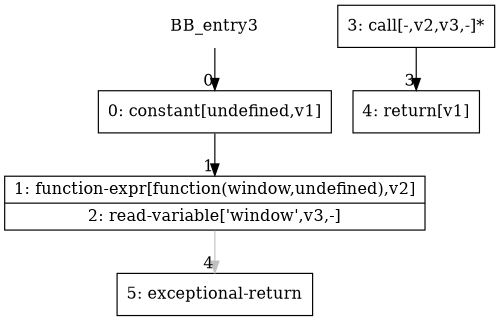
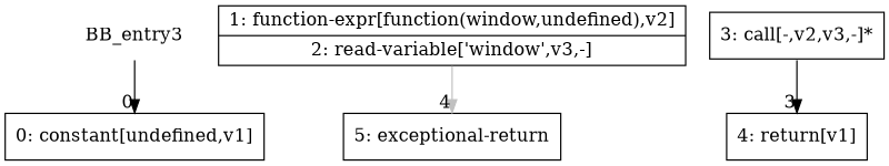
  digraph {
    rankdir=TD
    node [shape=record]
    edge [headport=n tailport=s]
    n1 [label=BB_entry3 shape=none]
    n2 [label="{0: constant[undefined,v1]}"]
    n3 [label="{1: function-expr[function(window,undefined),v2]|2: read-variable['window',v3,-]}"]
    n4 [label="{5: exceptional-return}"]
    n5 [label="{3: call[-,v2,v3,-]*}"]
    n6 [label="{4: return[v1]}"]
    n1 -> n2 [headlabel="    0"]
-   n2 -> n3 [headlabel="      1"]
    n3 -> n4 [color=gray headlabel="      4"]
    n5 -> n6 [headlabel="      3"]
  }
